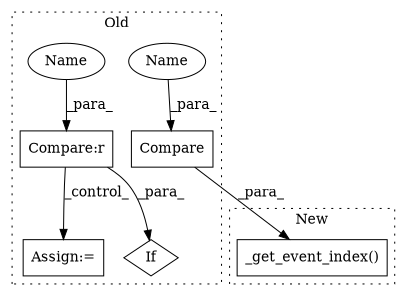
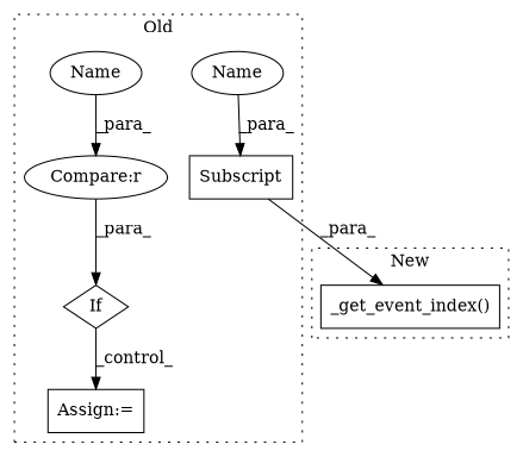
  digraph {
    node [a=87 l=3 s=2889 shape=box]
-   n1 [a=63 l="48,0" label=Compare s="2974,0"]
+   n1 [a=63 l="48,0" label=Subscript s="2974,0"]
    n2 [a=68 label="Assign:=" s=2971]
    n3 [a=96 label=If s=2886 shape=diamond]
-   n4 [a=40 l=24 label="Compare:r"]
+   n4 [a=40 l=24 label="Compare:r" shape=ellipse]
    n5 [l=16 label=Name s=3005 shape=ellipse]
    n6 [l=16 label=Name shape=ellipse]
    n7 [a=75 l="22,1" label="_get_event_index()" s="3158,3196"]
    subgraph cluster_1 {
      label=Old
      style=dotted
      n1
      n2
      n3
      n4
      n5
      n6
    }
    subgraph cluster_2 {
      label=New
      style=dotted
      n7
    }
    n1 -> n7 [label=_para_]
-   n4 -> n2 [label=_control_]
+   n3 -> n2 [label=_control_]
    n4 -> n3 [label=_para_]
    n5 -> n1 [label=_para_]
    n6 -> n4 [label=_para_]
  }
